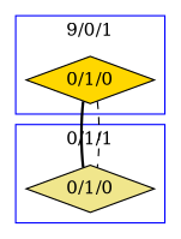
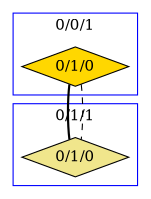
  graph {
    fontname="DejaVu Serif"
    node [color=black shape=diamond style=filled fontname="DejaVu Serif"]
    edge [fontname="DejaVu Serif"]
    n1 [label="0/1/0" fillcolor=gold]
    n2 [label="0/1/0" fillcolor=khaki]
    subgraph cluster_1 {
      color=blue
-     label="9/0/1"
+     label="0/0/1"
      n1
    }
    subgraph cluster_2 {
      color=blue
      label="0/0/0"
    }
    subgraph cluster_3 {
      color=blue
      label="0/1/0"
    }
    subgraph cluster_4 {
      color=blue
      label="0/1/1"
      n2
    }
    subgraph cluster_5 {
      color=blue
      label="1/0/0"
    }
    subgraph cluster_6 {
      color=blue
      label="1/0/1"
    }
    subgraph cluster_7 {
      color=blue
      label="1/1/0"
    }
    subgraph cluster_8 {
      color=blue
      label="1/1/1"
    }
    subgraph cluster_9 {
      color=blue
      label="2/0/0"
    }
    subgraph cluster_10 {
      color=blue
      label="2/0/1"
    }
    subgraph cluster_11 {
      color=blue
      label="2/1/0"
    }
    subgraph cluster_12 {
      color=blue
      label="2/1/1"
    }
    subgraph cluster_13 {
      color=blue
      label="3/0/0"
    }
    subgraph cluster_14 {
      color=blue
      label="3/0/1"
    }
    subgraph cluster_15 {
      color=blue
      label="3/1/0"
    }
    subgraph cluster_16 {
      color=blue
      label="3/1/1"
    }
    subgraph cluster_17 {
      color=blue
      label="4/0/0"
    }
    subgraph cluster_18 {
      color=blue
      label="4/0/1"
    }
    subgraph cluster_19 {
      color=blue
      label="4/1/0"
    }
    subgraph cluster_20 {
      color=blue
      label="4/1/1"
    }
    subgraph cluster_21 {
      color=blue
      label="5/0/0"
    }
    subgraph cluster_22 {
      color=blue
      label="5/0/1"
    }
    subgraph cluster_23 {
      color=blue
      label="5/1/0"
    }
    subgraph cluster_24 {
      color=blue
      label="5/1/1"
    }
    n1 -- n2 [style=bold]
    n1 -- n2 [style=dashed]
  }
